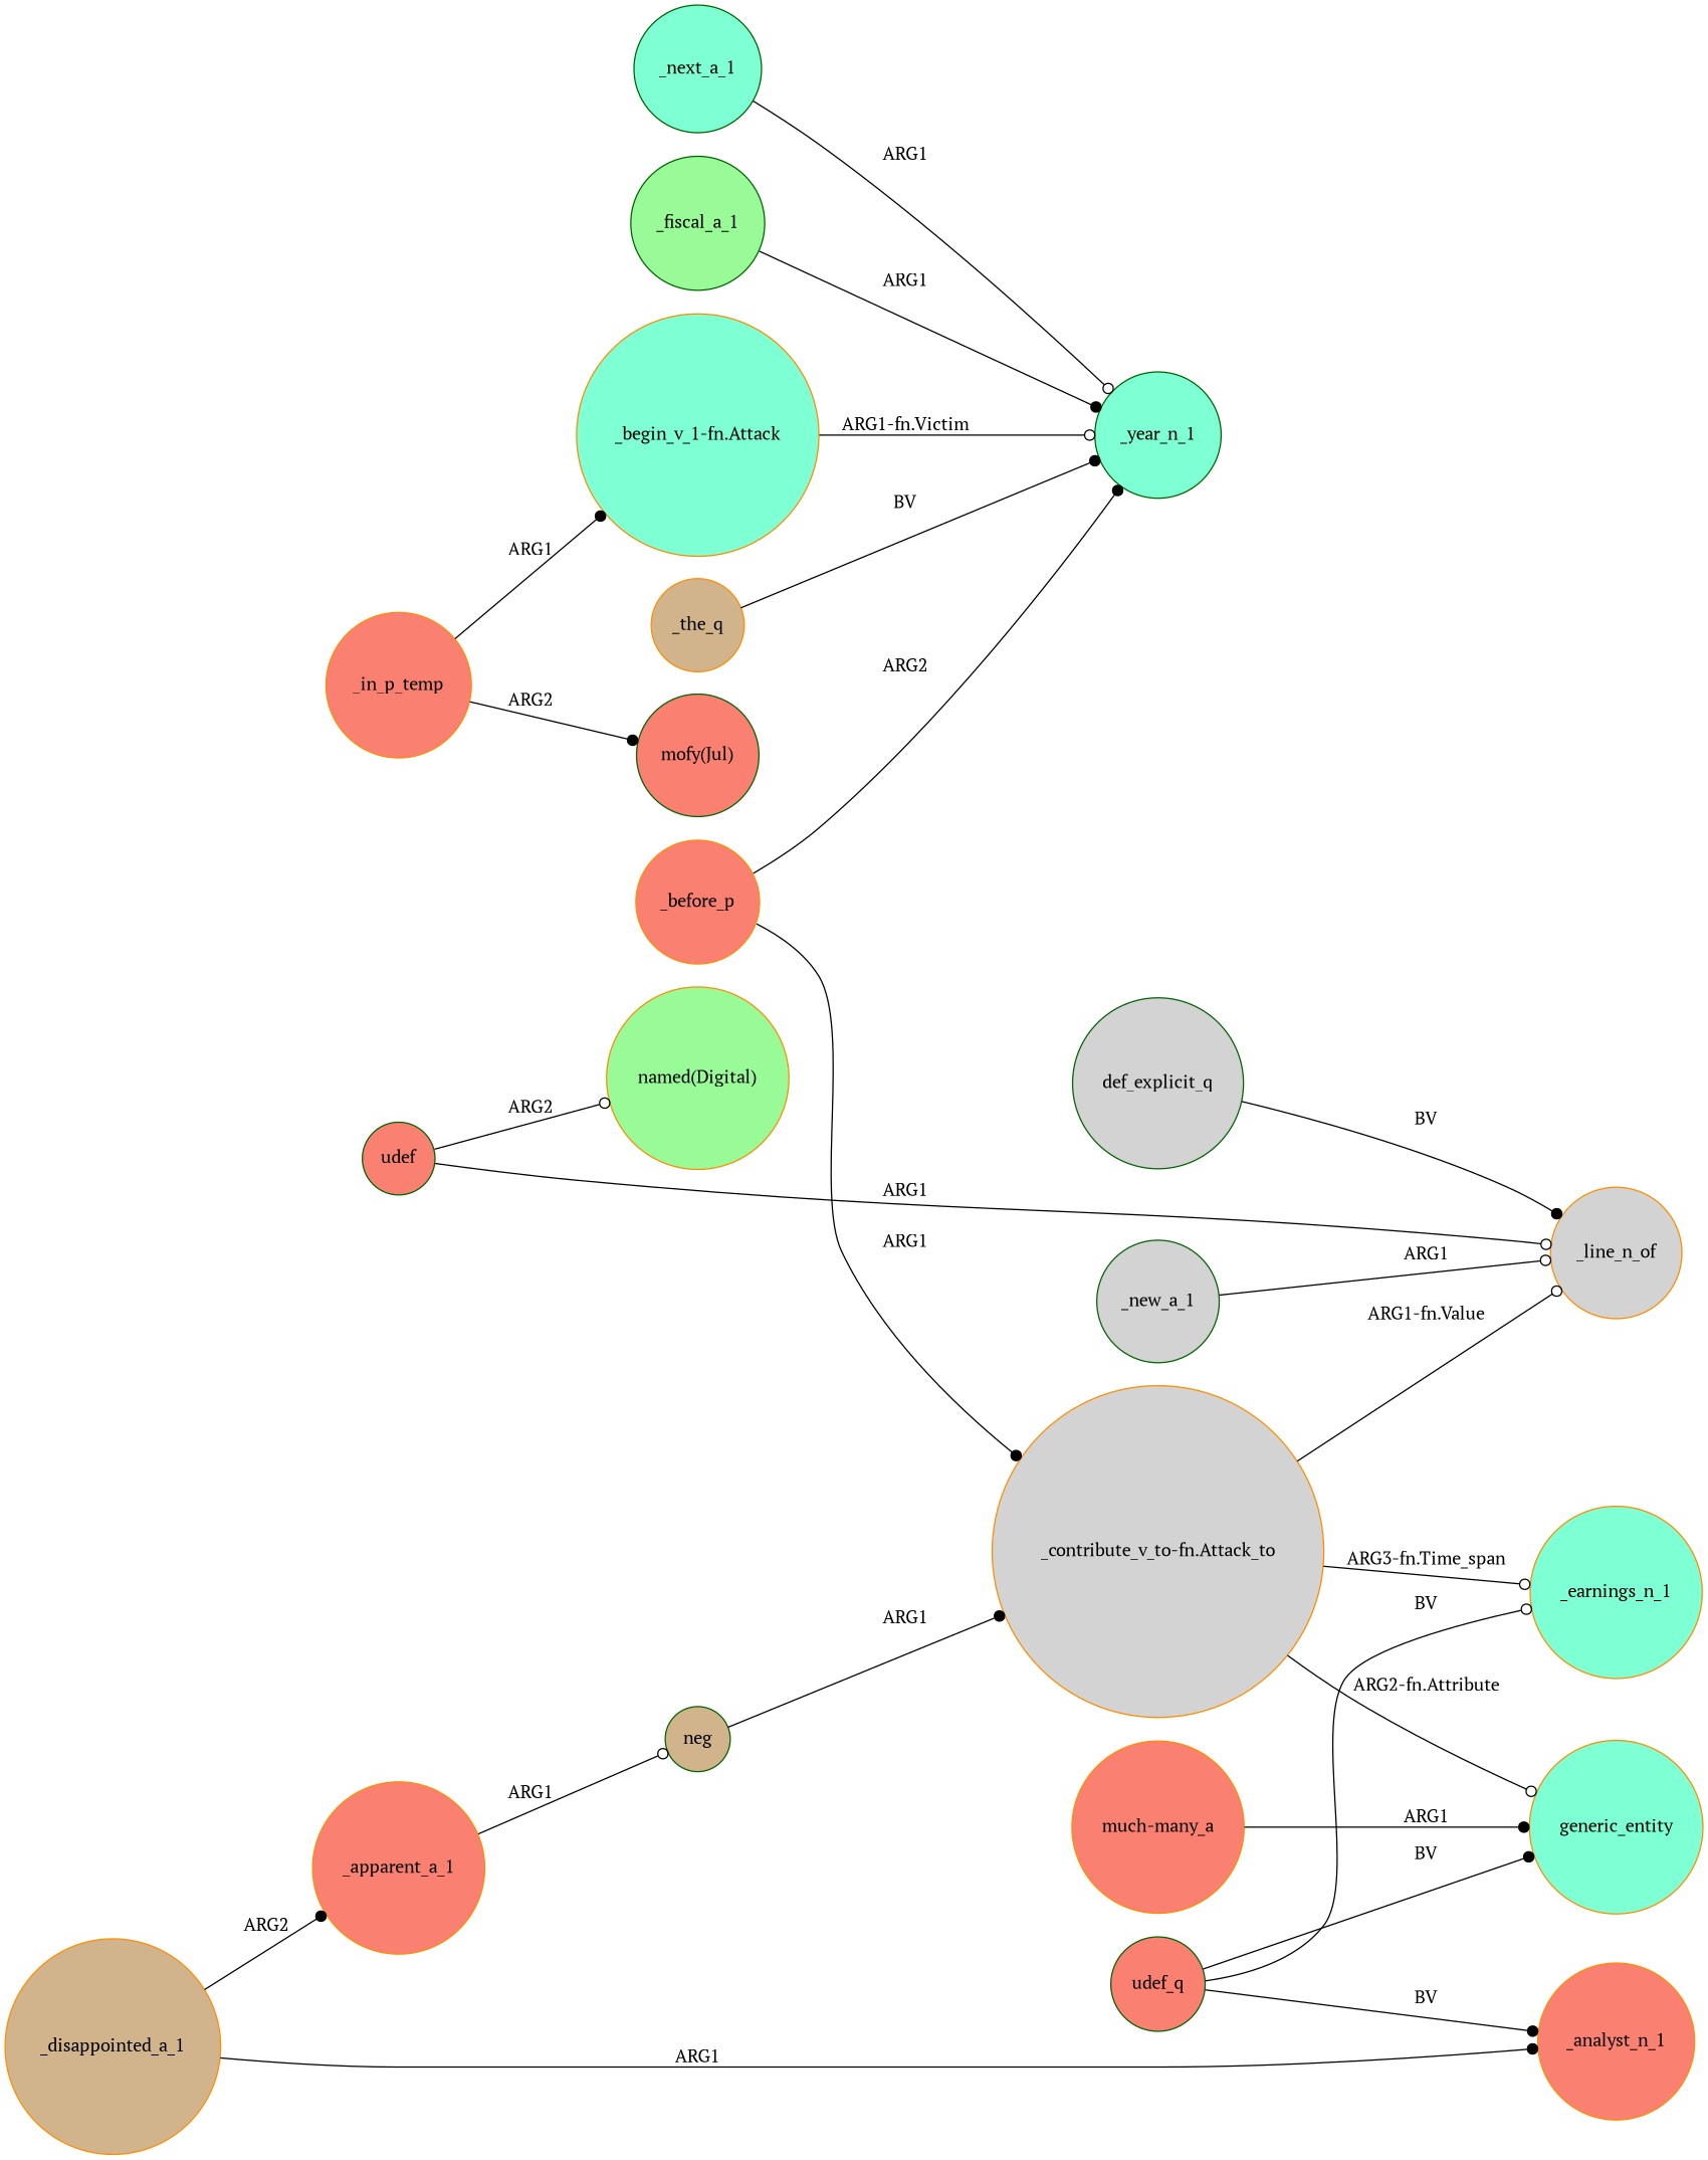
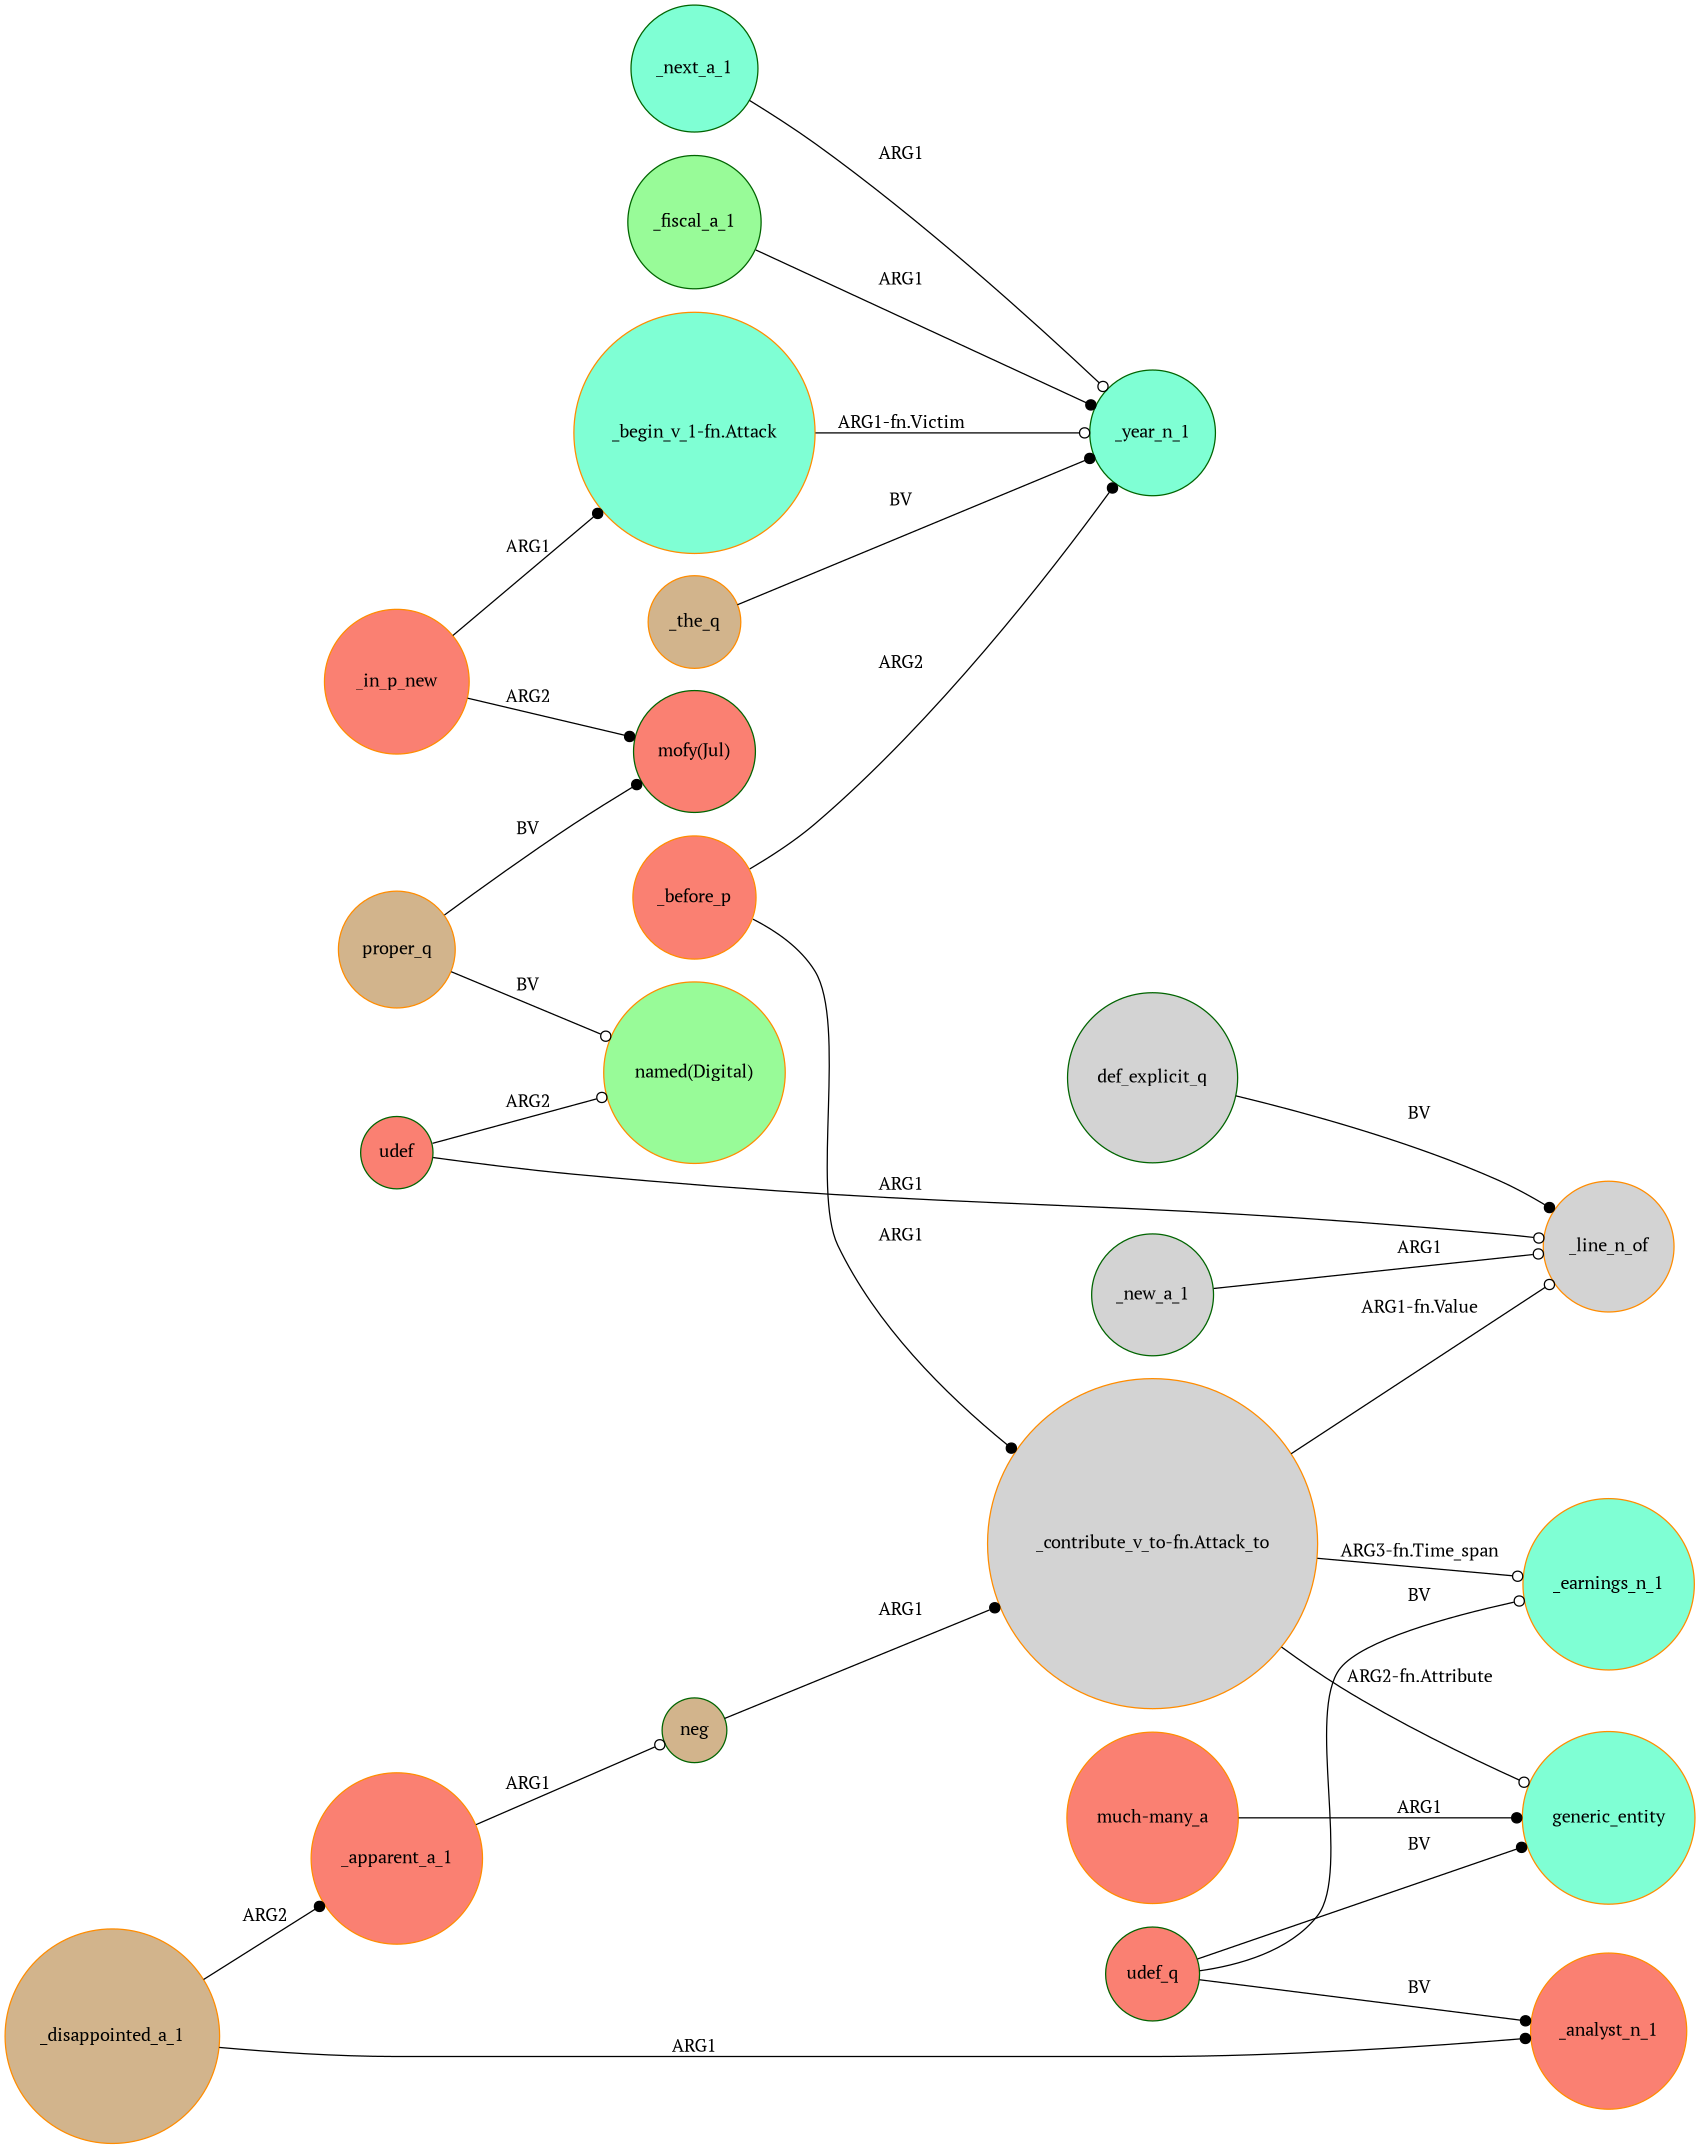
  digraph {
    fontname="PT Serif"
    rankdir=LR
    node [color=darkorange fillcolor=salmon fontname="PT Serif" shape=circle style=filled]
    edge [arrowhead=dot fontname="PT Serif"]
    "mofy(Jul)" [color=darkgreen]
-   _in_p_temp
+   _in_p_temp [label=_in_p_new]
    "_begin_v_1-fn.Attack" [fillcolor=aquamarine]
    _year_n_1 [color=darkgreen fillcolor=aquamarine]
    def_explicit_q [color=darkgreen fillcolor=lightgrey]
    _line_n_of [fillcolor=lightgrey]
    n7 [fillcolor=lightgrey label="_contribute_v_to-fn.Attack_to"]
    generic_entity [fillcolor=aquamarine]
    _earnings_n_1 [fillcolor=aquamarine]
    udef_q [color=darkgreen]
    _analyst_n_1
    _fiscal_a_1 [color=darkgreen fillcolor=palegreen]
    _before_p
    _disappointed_a_1 [fillcolor=tan]
    _apparent_a_1
    neg [color=darkgreen fillcolor=tan]
+   proper_q [fillcolor=tan]
    "named(Digital)" [fillcolor=palegreen]
    _new_a_1 [color=darkgreen fillcolor=lightgrey]
    "much-many_a"
    _the_q [fillcolor=tan]
    n22 [color=darkgreen label=udef]
    _next_a_1 [color=darkgreen fillcolor=aquamarine]
    _in_p_temp -> "mofy(Jul)" [label=ARG2]
    _in_p_temp -> "_begin_v_1-fn.Attack" [label=ARG1]
    "_begin_v_1-fn.Attack" -> _year_n_1 [arrowhead=odot label="ARG1-fn.Victim"]
    def_explicit_q -> _line_n_of [label=BV]
    n7 -> _line_n_of [arrowhead=odot label="ARG1-fn.Value"]
    n7 -> generic_entity [arrowhead=odot label="ARG2-fn.Attribute"]
    n7 -> _earnings_n_1 [arrowhead=odot label="ARG3-fn.Time_span"]
    udef_q -> generic_entity [label=BV]
    udef_q -> _earnings_n_1 [arrowhead=odot label=BV]
    udef_q -> _analyst_n_1 [label=BV]
    _fiscal_a_1 -> _year_n_1 [label=ARG1]
    _before_p -> _year_n_1 [label=ARG2]
    _before_p -> n7 [label=ARG1]
    _disappointed_a_1 -> _analyst_n_1 [label=ARG1]
    _disappointed_a_1 -> _apparent_a_1 [label=ARG2]
    _apparent_a_1 -> neg [arrowhead=odot label=ARG1]
    neg -> n7 [label=ARG1]
+   proper_q -> "mofy(Jul)" [label=BV]
+   proper_q -> "named(Digital)" [arrowhead=odot label=BV]
    _new_a_1 -> _line_n_of [arrowhead=odot label=ARG1]
    "much-many_a" -> generic_entity [label=ARG1]
    _the_q -> _year_n_1 [label=BV]
    n22 -> _line_n_of [arrowhead=odot label=ARG1]
    n22 -> "named(Digital)" [arrowhead=odot label=ARG2]
    _next_a_1 -> _year_n_1 [arrowhead=odot label=ARG1]
  }
